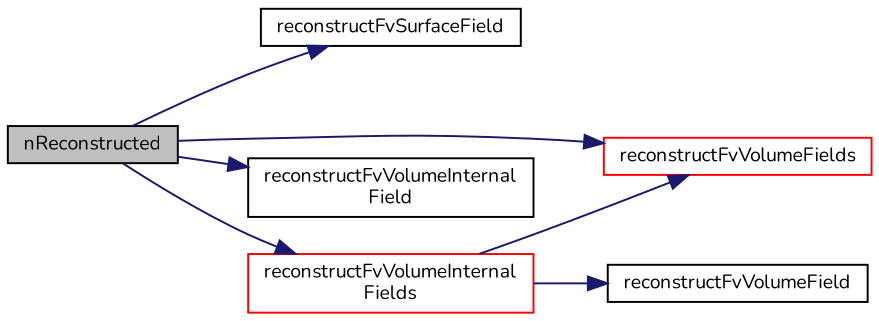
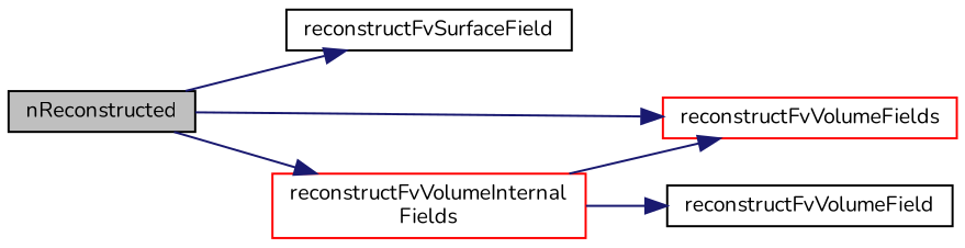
  digraph {
    fontname=Nunito
    rankdir=LR
    node [color=black fontname=Nunito fontsize=10 shape=record]
    edge [color=midnightblue fontname=Nunito fontsize=10 labelfontname=Helvetica labelfontsize=10 style=solid]
    n1 [fillcolor=grey75 fontcolor=black height=0.2 label=nReconstructed style=filled width=0.4]
    n2 [height=0.2 label=reconstructFvSurfaceField width=0.4]
    n3 [color=red height=0.2 label=reconstructFvVolumeFields width=0.4]
-   n4 [height=0.2 label="reconstructFvVolumeInternal\lField" width=0.4]
    n5 [color=red height=0.2 label="reconstructFvVolumeInternal\lFields" width=0.4]
    n6 [height=0.2 label=reconstructFvVolumeField width=0.4]
    n1 -> n2
    n1 -> n3
-   n1 -> n4
    n1 -> n5
    n5 -> n3
    n5 -> n6
  }
